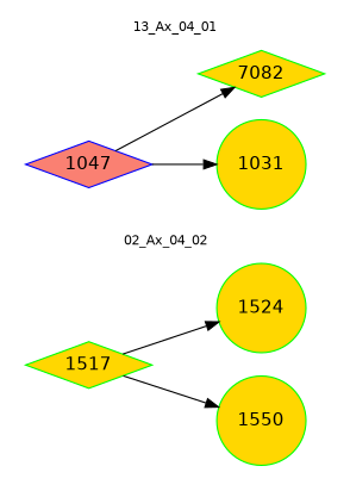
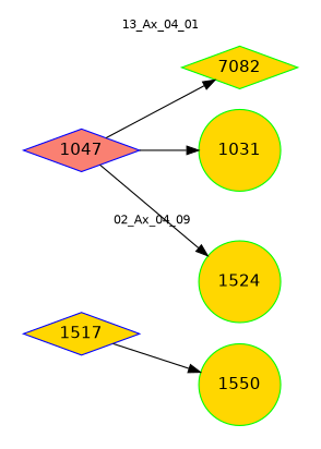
  digraph {
    fontname="DejaVu Sans"
    rankdir=LR
    node [color=green fillcolor=gold fontname="DejaVu Sans" shape=diamond style=filled]
    edge [color=black fontname="DejaVu Sans"]
    n1 [color=blue fillcolor=salmon label=1047]
    n2 [label=1031 shape=circle]
    n3 [label=7082]
-   n4 [label=1517]
+   n4 [color=blue label=1517]
    n5 [label=1550 shape=circle]
    n6 [label=1524 shape=circle]
    subgraph cluster_1 {
      color=white
      fontsize=10
      label="13_Ax_04_01"
      n1
      n2
      n3
    }
    subgraph cluster_2 {
      color=white
      fontsize=10
-     label="02_Ax_04_02"
+     label="02_Ax_04_09"
      n4
      n5
      n6
    }
    n1 -> n2
    n1 -> n3
    n4 -> n5
-   n4 -> n6
+   n1 -> n6
  }
